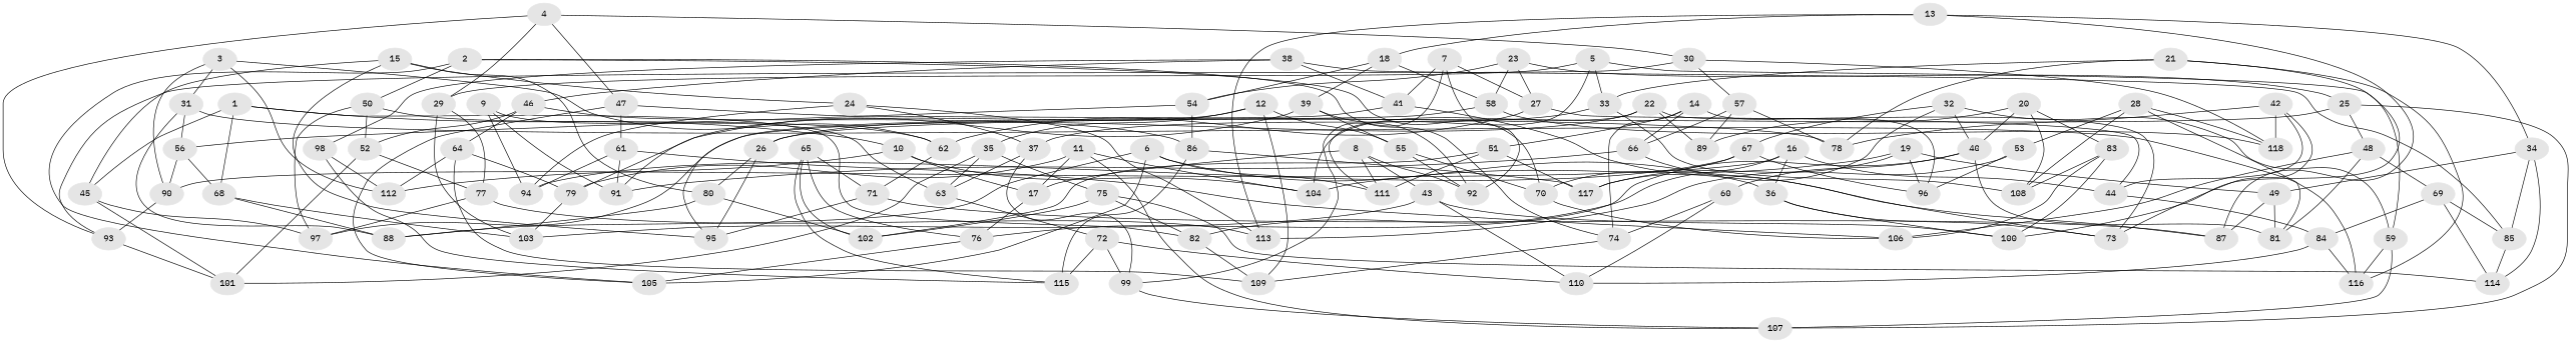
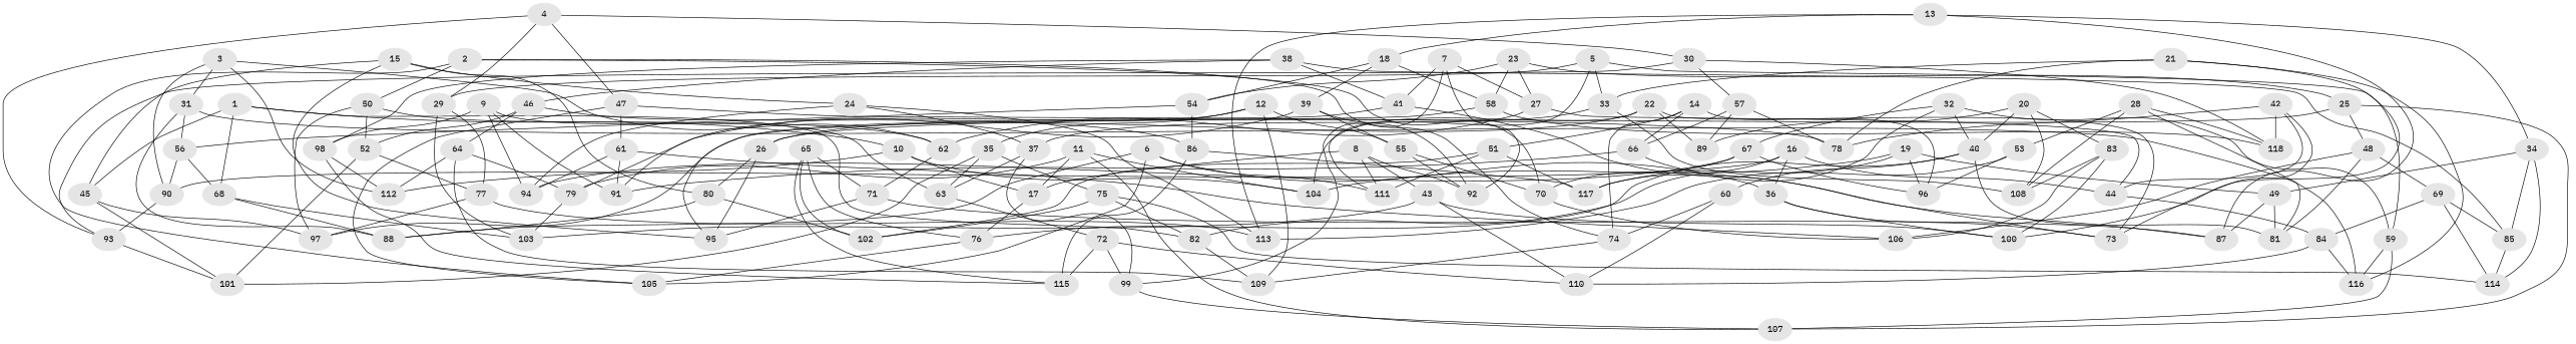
  graph {
    fontname="IBM Plex Mono"
    node [color=gray90 fontname="IBM Plex Mono" style=filled]
    edge [fontname="IBM Plex Mono"]
    1
    10
    45
    68
    82
    112
    17
    104
    101
    97
    88
    103
    109
    2
    50
    70
    74
    105
    62
    52
    106
    3
    31
    90
    116
    56
    71
    93
    4
    29
    30
    47
    77
    118
    57
    78
    61
    5
    33
    59
    111
    108
    37
    107
    6
    36
    100
    73
    7
    27
    41
    92
    99
    44
    87
    95
    8
    43
    76
    110
    9
    63
    91
    94
    98
    72
    115
    11
    79
    12
    35
    55
    75
    13
    18
    34
    113
    39
    54
    58
    49
    85
    114
    14
    51
    66
    96
    117
    102
    15
    24
    80
    16
    84
    86
    19
    81
    20
    40
    83
    89
    60
    21
    22
    26
    23
    25
    48
    69
    28
    53
    32
    67
    38
    46
    64
    42
    65
    1 -- 10
    1 -- 45
    1 -- 68
    1 -- 82
    10 -- 112
    10 -- 17
    10 -- 104
    45 -- 101
    45 -- 97
    68 -- 88
    68 -- 103
    82 -- 109
    17 -- 76
    2 -- 50
    2 -- 70
    2 -- 74
    2 -- 105
    50 -- 97
    50 -- 62
    50 -- 52
    70 -- 106
    74 -- 109
    62 -- 71
    52 -- 101
    52 -- 77
    3 -- 112
    3 -- 62
    3 -- 31
    3 -- 90
    31 -- 88
    31 -- 116
    31 -- 56
    90 -- 93
    56 -- 68
    56 -- 90
    71 -- 87
    71 -- 95
    93 -- 101
    4 -- 93
    4 -- 29
    4 -- 30
    4 -- 47
    29 -- 103
    29 -- 77
    30 -- 93
    30 -- 118
    30 -- 57
    47 -- 105
    47 -- 78
    47 -- 61
    77 -- 97
    77 -- 113
    57 -- 78
    57 -- 66
    57 -- 89
    61 -- 106
    61 -- 91
    61 -- 94
    5 -- 29
    5 -- 33
    5 -- 59
    5 -- 111
    33 -- 108
    33 -- 37
    59 -- 116
    59 -- 107
    37 -- 99
    37 -- 63
    6 -- 88
    6 -- 105
    6 -- 111
    6 -- 36
    36 -- 100
    36 -- 73
    7 -- 27
    7 -- 41
    7 -- 92
    7 -- 99
    27 -- 62
    27 -- 44
    41 -- 87
    41 -- 95
    99 -- 107
    44 -- 84
    8 -- 17
    8 -- 111
    8 -- 92
    8 -- 43
    43 -- 103
    43 -- 100
    43 -- 110
    76 -- 105
    9 -- 63
    9 -- 91
    9 -- 94
+   9 -- 98
    63 -- 72
    98 -- 112
    98 -- 115
    72 -- 99
    72 -- 110
    72 -- 115
    11 -- 17
    11 -- 104
    11 -- 107
    11 -- 79
    79 -- 103
    12 -- 109
    12 -- 91
    12 -- 35
    12 -- 55
    35 -- 101
    35 -- 63
    35 -- 75
    55 -- 70
    55 -- 92
    75 -- 82
    75 -- 114
    75 -- 102
    13 -- 87
    13 -- 18
    13 -- 34
    13 -- 113
    18 -- 39
    18 -- 54
    18 -- 58
    34 -- 49
    34 -- 85
    34 -- 114
    39 -- 92
    39 -- 79
    39 -- 55
    54 -- 56
    54 -- 86
    58 -- 97
    58 -- 118
    49 -- 87
    49 -- 81
    85 -- 114
    14 -- 74
    14 -- 51
    14 -- 66
    14 -- 96
    51 -- 111
    51 -- 117
    51 -- 102
    66 -- 73
    66 -- 91
    15 -- 45
    15 -- 95
    15 -- 24
    15 -- 80
    24 -- 37
    24 -- 94
    24 -- 113
    80 -- 88
    80 -- 102
    16 -- 82
    16 -- 90
    16 -- 36
    16 -- 44
    84 -- 116
    84 -- 110
    86 -- 115
    86 -- 117
    19 -- 104
    19 -- 49
    19 -- 96
    19 -- 117
    20 -- 108
    20 -- 40
    20 -- 83
    20 -- 89
    40 -- 76
    40 -- 81
    40 -- 60
    83 -- 106
    83 -- 108
    83 -- 100
    60 -- 74
    60 -- 110
    21 -- 116
    21 -- 78
    21 -- 33
    21 -- 100
    22 -- 104
    22 -- 73
    22 -- 89
    22 -- 26
    26 -- 95
    26 -- 80
    23 -- 27
    23 -- 54
    23 -- 58
    23 -- 25
    25 -- 107
    25 -- 26
    25 -- 48
    48 -- 106
    48 -- 81
    48 -- 69
    69 -- 85
    69 -- 114
    69 -- 84
    28 -- 118
    28 -- 108
    28 -- 81
    28 -- 53
    53 -- 113
    53 -- 96
    32 -- 59
    32 -- 117
    32 -- 40
    32 -- 67
    67 -- 70
    67 -- 94
    67 -- 96
    38 -- 41
    38 -- 98
    38 -- 85
    38 -- 46
    46 -- 52
    46 -- 86
    46 -- 64
    64 -- 112
    64 -- 109
    64 -- 79
    42 -- 118
    42 -- 78
    42 -- 73
    42 -- 44
    65 -- 71
    65 -- 76
    65 -- 115
    65 -- 102
  }
